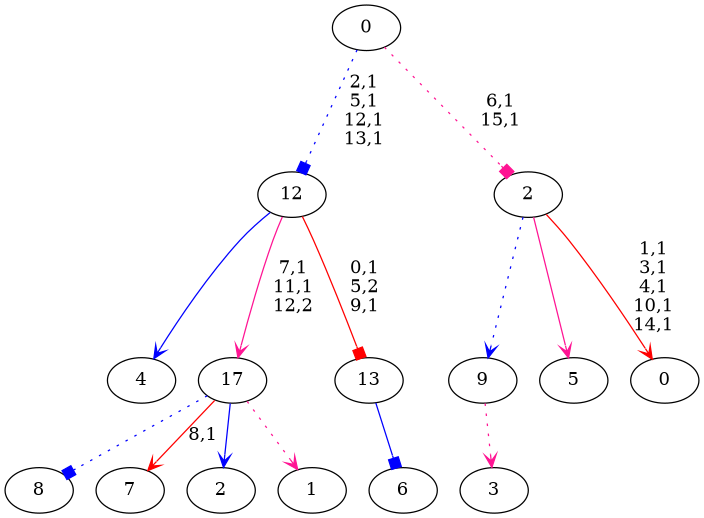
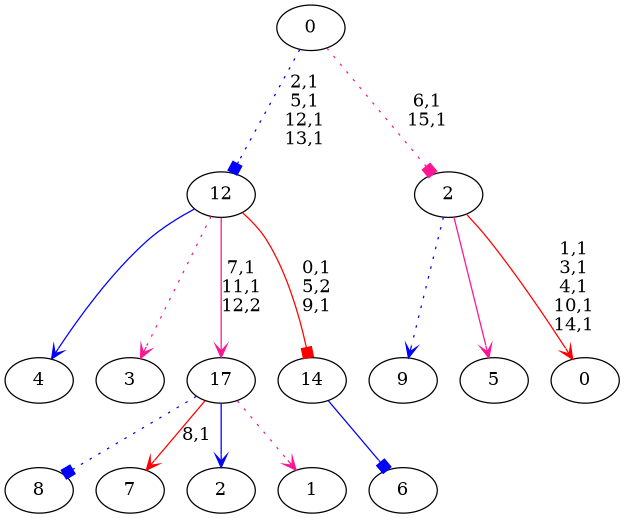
  digraph {
    edge [arrowhead=vee color=blue style=solid]
    n1 [label=9]
    n2 [label=8]
    n3 [label=7]
    n4 [label=6]
    n5 [label=5]
    n6 [label=4]
    n7 [label=3]
    n8 [label=2]
    17
    n10 [label=1]
-   14 [label=13]
+   14
    12
    n13 [label=0]
    2
    0
    17 -> n2 [arrowhead=box style=dotted]
    17 -> n3 [color=red label="8,1"]
    17 -> n8
    17 -> n10 [color=deeppink style=dotted]
    14 -> n4 [arrowhead=box]
    12 -> n6
-   n1 -> n7 [color=deeppink style=dotted]
+   12 -> n7 [color=deeppink style=dotted]
    12 -> 17 [color=deeppink label="7,1\n11,1\n12,2"]
    12 -> 14 [arrowhead=box color=red label="0,1\n5,2\n9,1"]
    2 -> n1 [style=dotted]
    2 -> n5 [color=deeppink]
    2 -> n13 [color=red label="1,1\n3,1\n4,1\n10,1\n14,1"]
    0 -> 12 [arrowhead=box label="2,1\n5,1\n12,1\n13,1" style=dotted]
    0 -> 2 [arrowhead=box color=deeppink label="6,1\n15,1" style=dotted]
  }
